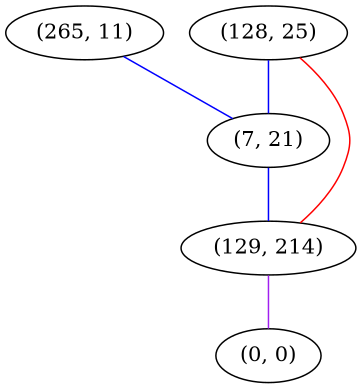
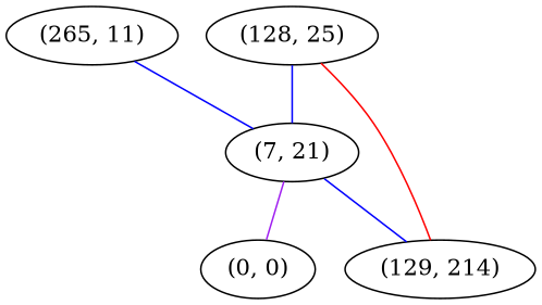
  graph {
    edge [color=blue weight=3]
    "(128, 25)"
    "(7, 21)"
    "(129, 214)"
    "(265, 11)"
    "(0, 0)"
    "(128, 25)" -- "(7, 21)"
    "(128, 25)" -- "(129, 214)" [color=red weight=1]
    "(7, 21)" -- "(129, 214)"
-   "(129, 214)" -- "(0, 0)" [color=purple weight=4]
+   "(7, 21)" -- "(0, 0)" [color=purple weight=4]
    "(265, 11)" -- "(7, 21)" [weight=1]
  }
